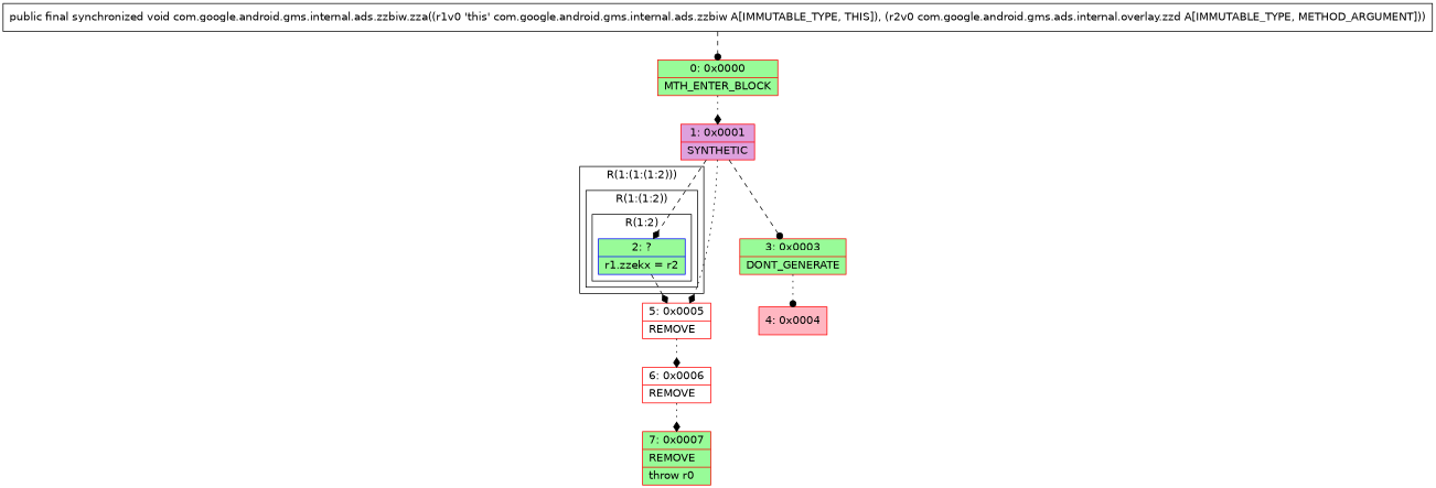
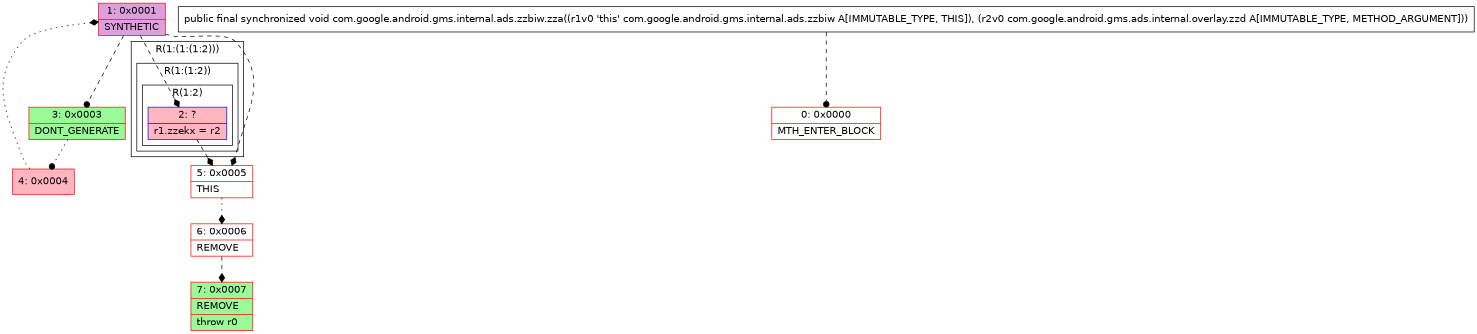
  digraph {
    fontname="DejaVu Sans"
    node [color=red fillcolor=white fontname="DejaVu Sans" shape=record style=filled]
    edge [arrowhead=diamond fontname="DejaVu Sans" style=dashed]
-   n1 [color=blue fillcolor=palegreen label="{2\:\ ?|r1.zzekx = r2\l}"]
-   n2 [label="{5\:\ 0x0005|REMOVE\l}"]
+   n1 [color=blue fillcolor=lightpink label="{2\:\ ?|r1.zzekx = r2\l}"]
+   n2 [label="{5\:\ 0x0005|THIS\l}"]
    n3 [fillcolor=palegreen label="{3\:\ 0x0003|DONT_GENERATE\l}"]
    n4 [fillcolor=lightpink label="{4\:\ 0x0004}"]
    n5 [label="{6\:\ 0x0006|REMOVE\l}"]
-   n6 [fillcolor=palegreen label="{0\:\ 0x0000|MTH_ENTER_BLOCK\l}"]
+   n6 [label="{0\:\ 0x0000|MTH_ENTER_BLOCK\l}"]
    n7 [fillcolor=plum label="{1\:\ 0x0001|SYNTHETIC\l}"]
    n8 [fillcolor=palegreen label="{7\:\ 0x0007|REMOVE\l|throw r0\l}"]
    n9 [label="{public final synchronized void com.google.android.gms.internal.ads.zzbiw.zza((r1v0 'this' com.google.android.gms.internal.ads.zzbiw A[IMMUTABLE_TYPE, THIS]), (r2v0 com.google.android.gms.ads.internal.overlay.zzd A[IMMUTABLE_TYPE, METHOD_ARGUMENT])) }" color=""]
    subgraph cluster_1 {
      label="R(1:(1:(1:2)))"
      subgraph cluster_2 {
        label="R(1:(1:2))"
        subgraph cluster_3 {
          label="R(1:2)"
          n1
        }
      }
    }
    n1 -> n2
    n2 -> n5 [style=dotted]
    n3 -> n4 [arrowhead=dot style=dotted]
-   n5 -> n8 [style=dotted]
-   n6 -> n7 [style=dotted]
+   n5 -> n8
+   n4 -> n7 [style=dotted]
    n7 -> n1
-   n7 -> n2 [style=dotted]
+   n7 -> n2
    n7 -> n3 [arrowhead=dot]
    n9 -> n6 [arrowhead=dot]
  }
